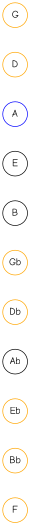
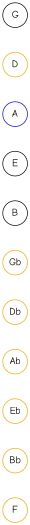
  graph {
    fontname="Comic Neue"
    mindist=.1
    node [fontname="Comic Neue" margin=0 shape=circle color=orange]
    edge [fontname="Comic Neue" style=invis]
    E [color=""]
    B [color=""]
    Gb
    Db
-   Ab [color=black]
+   Ab
    Eb
    Bb
    F
-   G
+   G [color=black]
    D
    A [color=blue]
    subgraph sub_1 {
      E
      B
      Gb
      Db
      Ab
      Eb
      Bb
      F
      G
      D
      A
    }
    E -- B
    B -- Gb
    Gb -- Db
    Db -- Ab
    Ab -- Eb
    Eb -- Bb
    Bb -- F
    G -- D
    D -- A
    A -- E
  }
